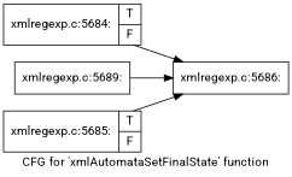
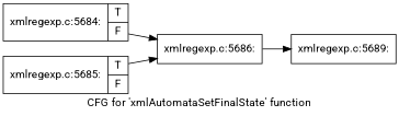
  digraph {
    fontname=Roboto
    label="CFG for 'xmlAutomataSetFinalState' function"
    rankdir=LR
    node [fontname=Roboto shape=record]
    edge [fontname=Roboto]
    n1 [label="{xmlregexp.c:5684:|{<s0>T|<s1>F}}"]
    n2 [label="{xmlregexp.c:5686:}"]
    n3 [label="{xmlregexp.c:5689:}"]
    n4 [label="{xmlregexp.c:5685:|{<s0>T|<s1>F}}"]
    n1 -> n2
-   n3 -> n2
+   n2 -> n3
    n4 -> n2
  }
